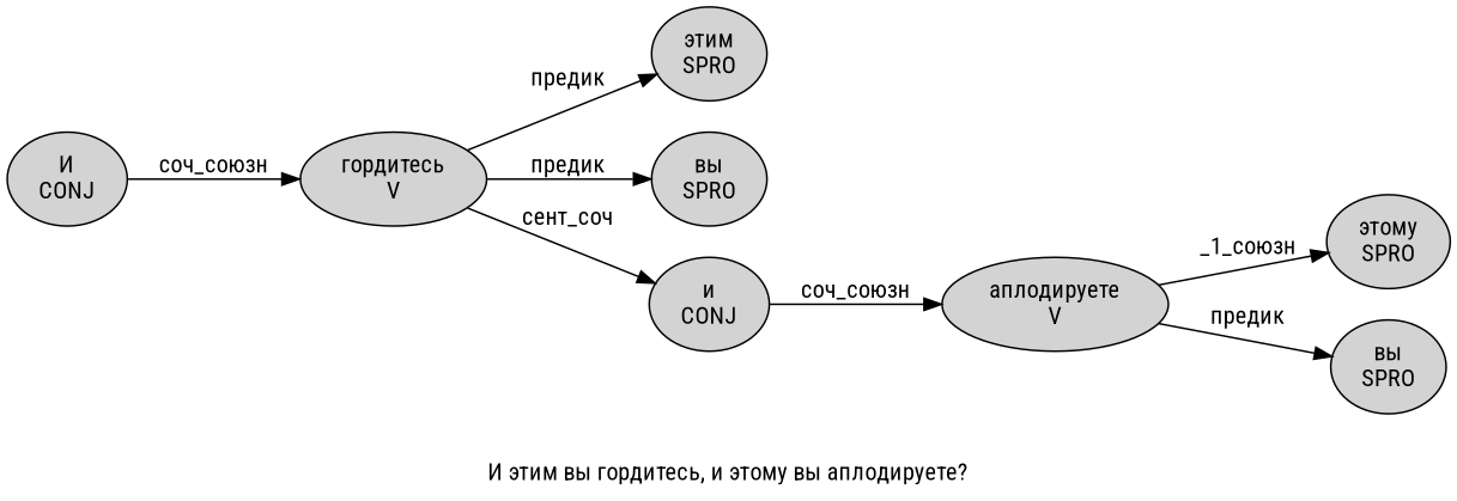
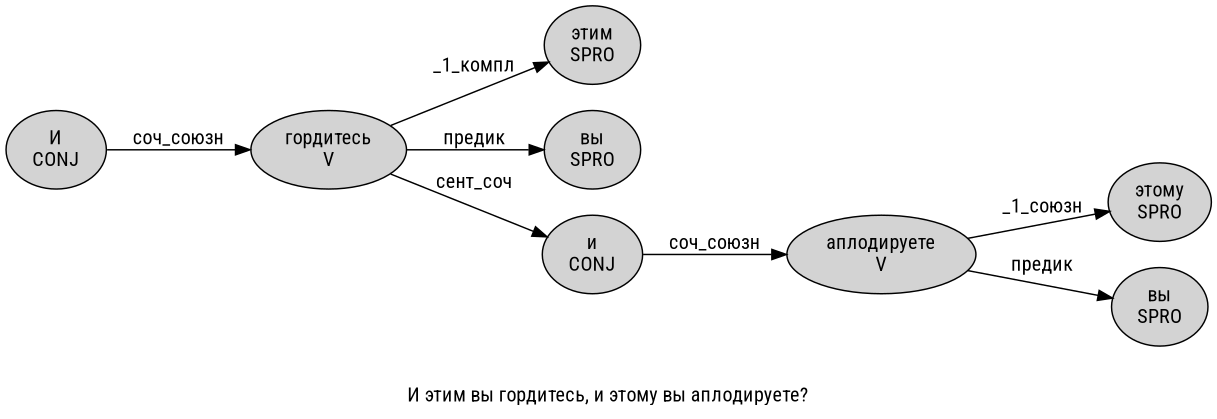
  digraph {
    fontname="Roboto Condensed"
    label="И этим вы гордитесь, и этому вы аплодируете?"
    rankdir=LR
    node [fillcolor=lightgray fontname="Roboto Condensed" penwidth=1 shape=ellipse style=filled]
    edge [fontname="Roboto Condensed"]
    n1 [label="И\nCONJ"]
    n2 [label="гордитесь\nV"]
    n3 [label="этим\nSPRO"]
    n4 [label="вы\nSPRO"]
    n5 [label="и\nCONJ"]
    n6 [label="аплодируете\nV"]
    n7 [label="этому\nSPRO"]
    n8 [label="вы\nSPRO"]
    n1 -> n2 [label="соч_союзн"]
-   n2 -> n3 [label="предик"]
+   n2 -> n3 [label="_1_компл"]
    n2 -> n4 [label="предик"]
    n2 -> n5 [label="сент_соч"]
    n5 -> n6 [label="соч_союзн"]
    n6 -> n7 [label="_1_союзн"]
    n6 -> n8 [label="предик"]
  }
